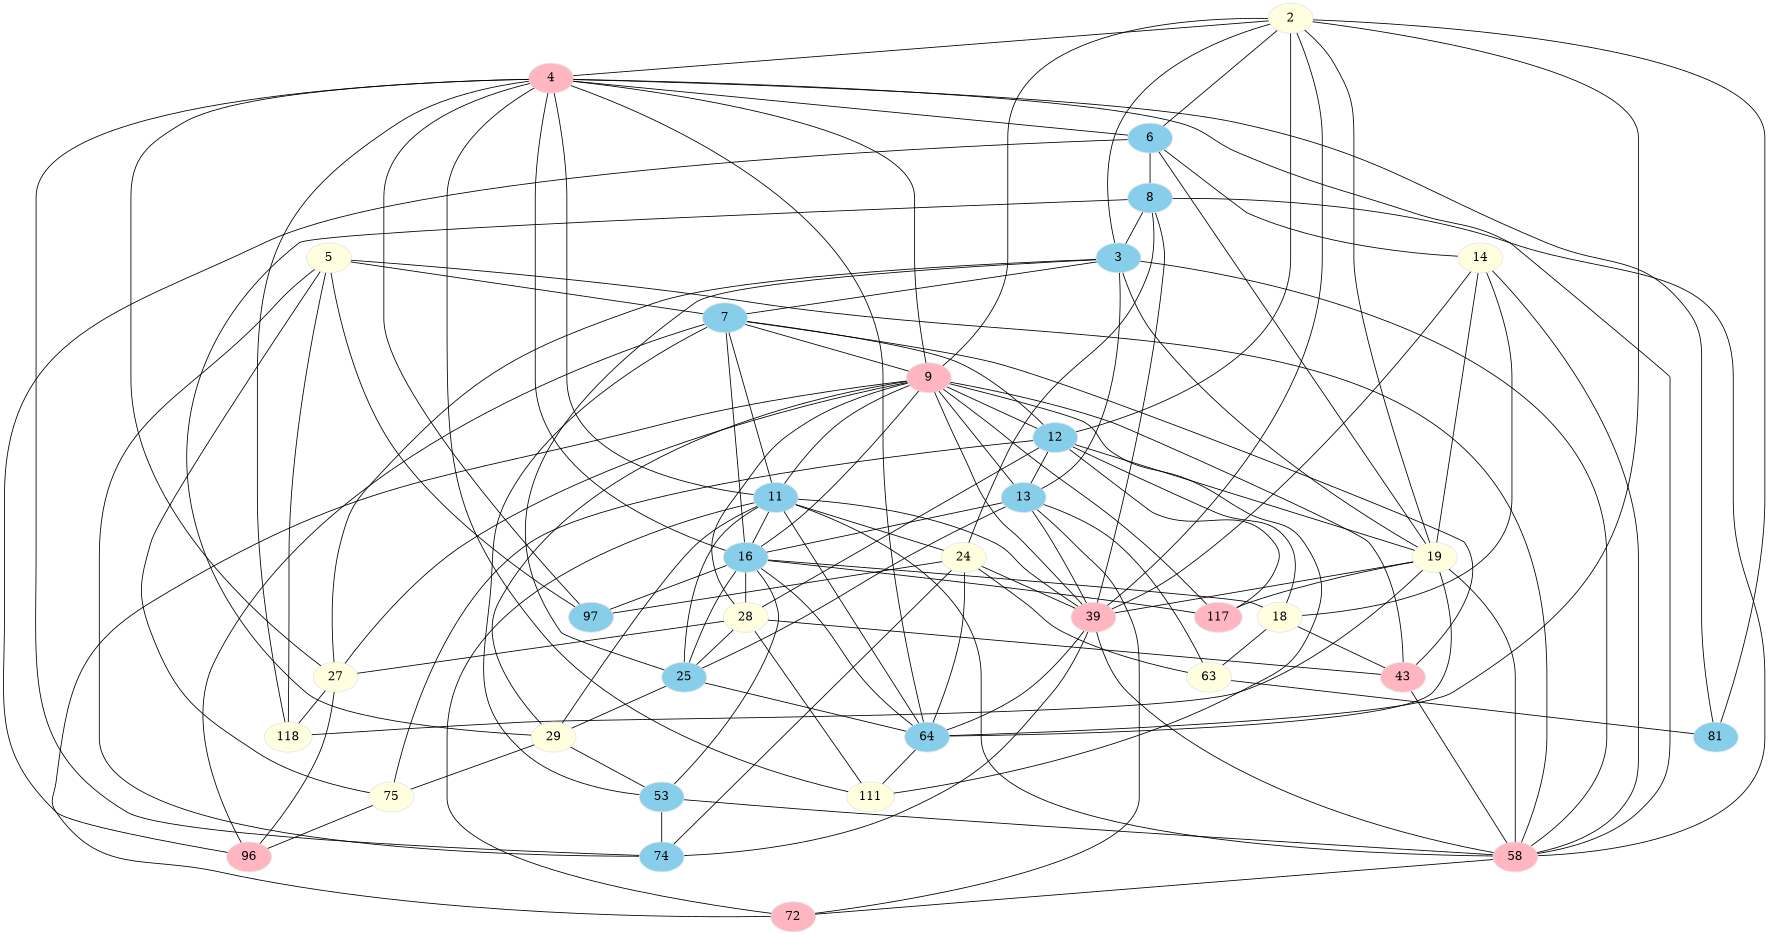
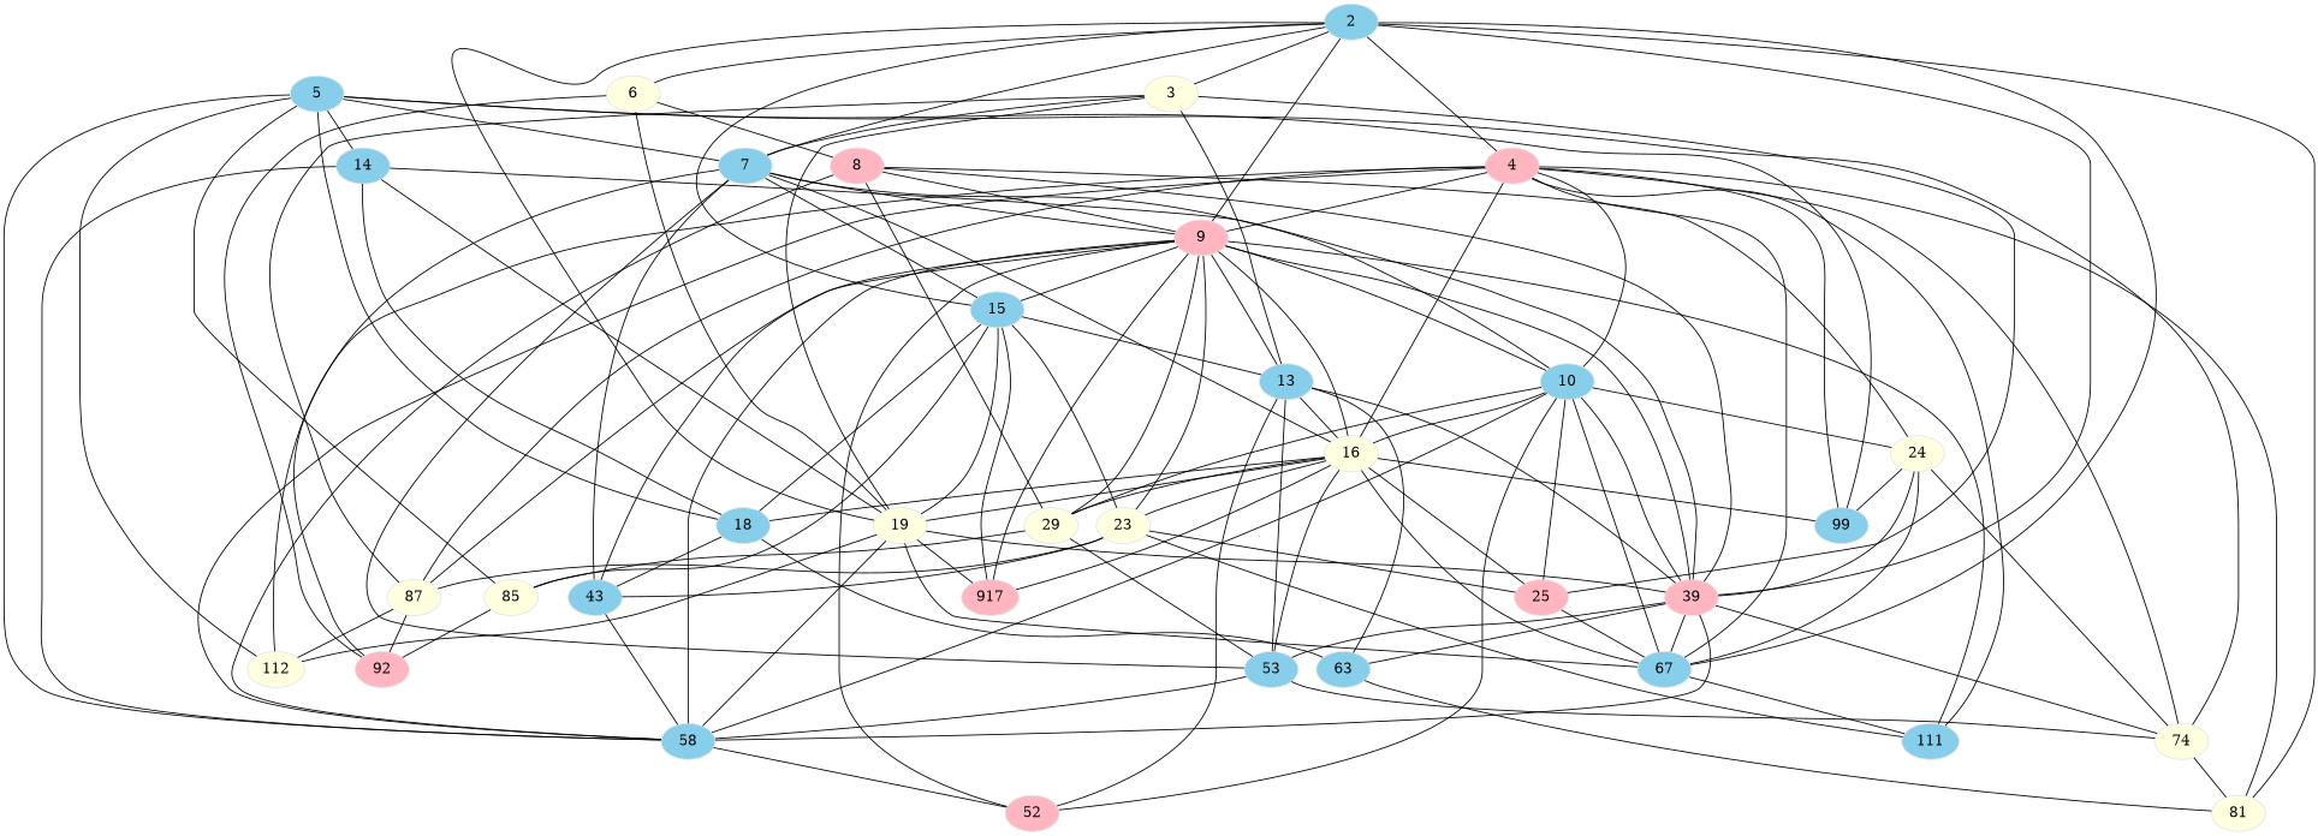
  graph {
    node [color=gray90 fillcolor=lightyellow style=filled]
-   14 [super="+93+75"]
-   58 [fillcolor=lightpink super="+59+89+68"]
+   14 [fillcolor=skyblue super="+93+75"]
+   58 [fillcolor=skyblue super="+59+89+68"]
    19 [super="+69+77+31"]
    39 [fillcolor=lightpink super="+47+110+42"]
-   18 [super="+60"]
+   18 [fillcolor=skyblue super="+60"]
    53 [fillcolor=skyblue super="+106+109"]
-   74 [fillcolor=skyblue super="+87"]
-   72 [fillcolor=lightpink]
-   2 [super="+84+38"]
-   3 [fillcolor=skyblue super="+101"]
+   74 [super="+87"]
+   72 [fillcolor=lightpink label=52]
+   2 [fillcolor=skyblue super="+84+38"]
+   3 [super="+101"]
    4 [fillcolor=lightpink super="+30+55+73"]
-   6 [fillcolor=skyblue super="+52"]
+   6 [super="+52"]
    7 [fillcolor=skyblue super="+45+10+82"]
    9 [fillcolor=lightpink super="+35+15+50"]
-   12 [fillcolor=skyblue super="+41+116+83"]
-   64 [fillcolor=skyblue super="+67+108+65"]
-   81 [fillcolor=skyblue]
+   12 [fillcolor=skyblue super="+41+116+83" label=15]
+   64 [fillcolor=skyblue super="+67+108+65" label=67]
+   81
    13 [fillcolor=skyblue super="+120+40+95"]
-   25 [fillcolor=skyblue super="+91"]
-   27 [super="+61"]
-   11 [fillcolor=skyblue super="+26+113+20"]
-   16 [fillcolor=skyblue super="+37+17+51+80"]
-   99 [fillcolor=skyblue label=97]
-   111
-   112 [label=118]
-   8 [fillcolor=skyblue super="+107+22"]
-   92 [fillcolor=lightpink label=96]
-   43 [fillcolor=lightpink super="+78"]
+   25 [fillcolor=lightpink super="+91"]
+   27 [super="+61" label=87]
+   11 [fillcolor=skyblue super="+26+113+20" label=10]
+   16 [super="+37+17+51+80"]
+   99 [fillcolor=skyblue]
+   111 [fillcolor=skyblue]
+   112
+   8 [fillcolor=lightpink super="+107+22"]
+   92 [fillcolor=lightpink]
+   43 [fillcolor=skyblue super="+78"]
    29 [super="+32"]
-   23 [super="+76+54" label=28]
-   117 [fillcolor=lightpink]
-   85 [label=75]
-   63
+   23 [super="+76+54"]
+   117 [fillcolor=lightpink label=917]
+   85
+   63 [fillcolor=skyblue]
    24 [super="+28"]
-   5 [super="+46+44+90"]
+   5 [fillcolor=skyblue super="+46+44+90"]
    14 -- 58
    14 -- 19 [weight=2]
    14 -- 39 [weight=2]
    14 -- 18
    58 -- 72
    19 -- 58
    19 -- 39 [weight=3]
    19 -- 64
    19 -- 112
    19 -- 117
    39 -- 58
+   39 -- 53
    39 -- 74
    39 -- 64
-   24 -- 63
+   39 -- 63
    18 -- 43
    18 -- 63
    53 -- 58
    53 -- 74
+   74 -- 81
    2 -- 19
    2 -- 39 [weight=2]
    2 -- 3
    2 -- 4
    2 -- 6
+   2 -- 7
    2 -- 9 [weight=2]
    2 -- 12
    2 -- 64
    2 -- 81
    3 -- 19
    3 -- 7
    3 -- 13
    3 -- 25
    3 -- 27
    4 -- 58
    4 -- 74
-   4 -- 6
    4 -- 9
    4 -- 64
    4 -- 81
    4 -- 27
    4 -- 11
    4 -- 16 [weight=2]
    4 -- 99
    4 -- 111
    4 -- 112
    6 -- 19
    6 -- 8 [weight=2]
    6 -- 92
    7 -- 53
    7 -- 9
    7 -- 12
    7 -- 11
    7 -- 16
    7 -- 92
    7 -- 43
-   3 -- 58 [weight=3]
+   9 -- 58 [weight=3]
    9 -- 39
    9 -- 72
    9 -- 12
    9 -- 13 [weight=2]
    9 -- 27
    9 -- 11
    9 -- 16 [weight=3]
    9 -- 111
    9 -- 43 [weight=2]
    9 -- 29
    9 -- 23
    9 -- 117
    12 -- 19
    12 -- 18
    12 -- 13 [weight=2]
    12 -- 23
    12 -- 117
    12 -- 85
    64 -- 111
    13 -- 39
    13 -- 72
-   13 -- 25
+   13 -- 53
    13 -- 16
    13 -- 63
    25 -- 64
    27 -- 112
    27 -- 92
    11 -- 58 [weight=2]
    11 -- 39
    11 -- 72
    11 -- 64
    11 -- 25
    11 -- 16
    11 -- 29
    11 -- 24
+   16 -- 19
    16 -- 18
    16 -- 53
    16 -- 64
    16 -- 25
    16 -- 99
-   25 -- 29 [weight=2]
+   16 -- 29 [weight=2]
    16 -- 23
    16 -- 117
    8 -- 58
    8 -- 39
-   8 -- 3
+   8 -- 9
    8 -- 29 [weight=2]
    8 -- 24
    43 -- 58 [weight=2]
    29 -- 53
    29 -- 85
    23 -- 25
    23 -- 27
    23 -- 111
    23 -- 43 [weight=2]
    85 -- 92
    63 -- 81
    24 -- 39 [weight=2]
    24 -- 74
    24 -- 64 [weight=2]
    24 -- 99
-   6 -- 14
+   5 -- 14
    5 -- 58
+   5 -- 18
    5 -- 74
    5 -- 7
    5 -- 99
    5 -- 112
    5 -- 85
  }
